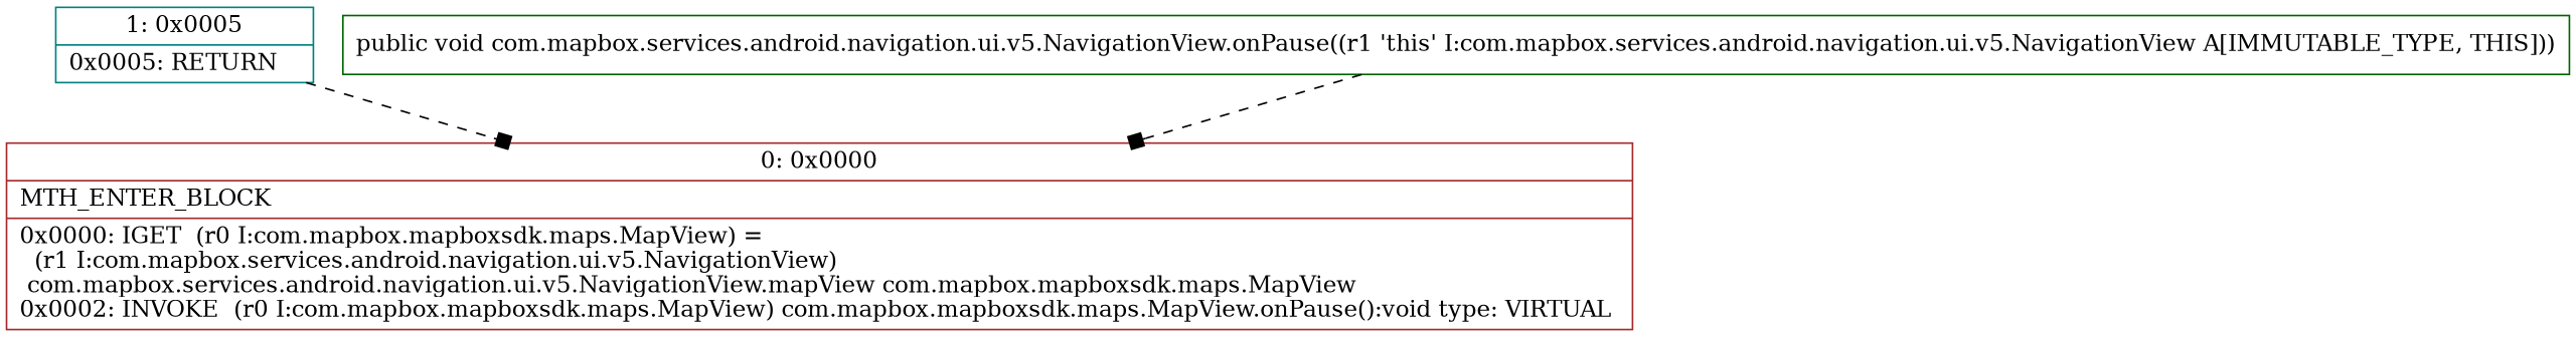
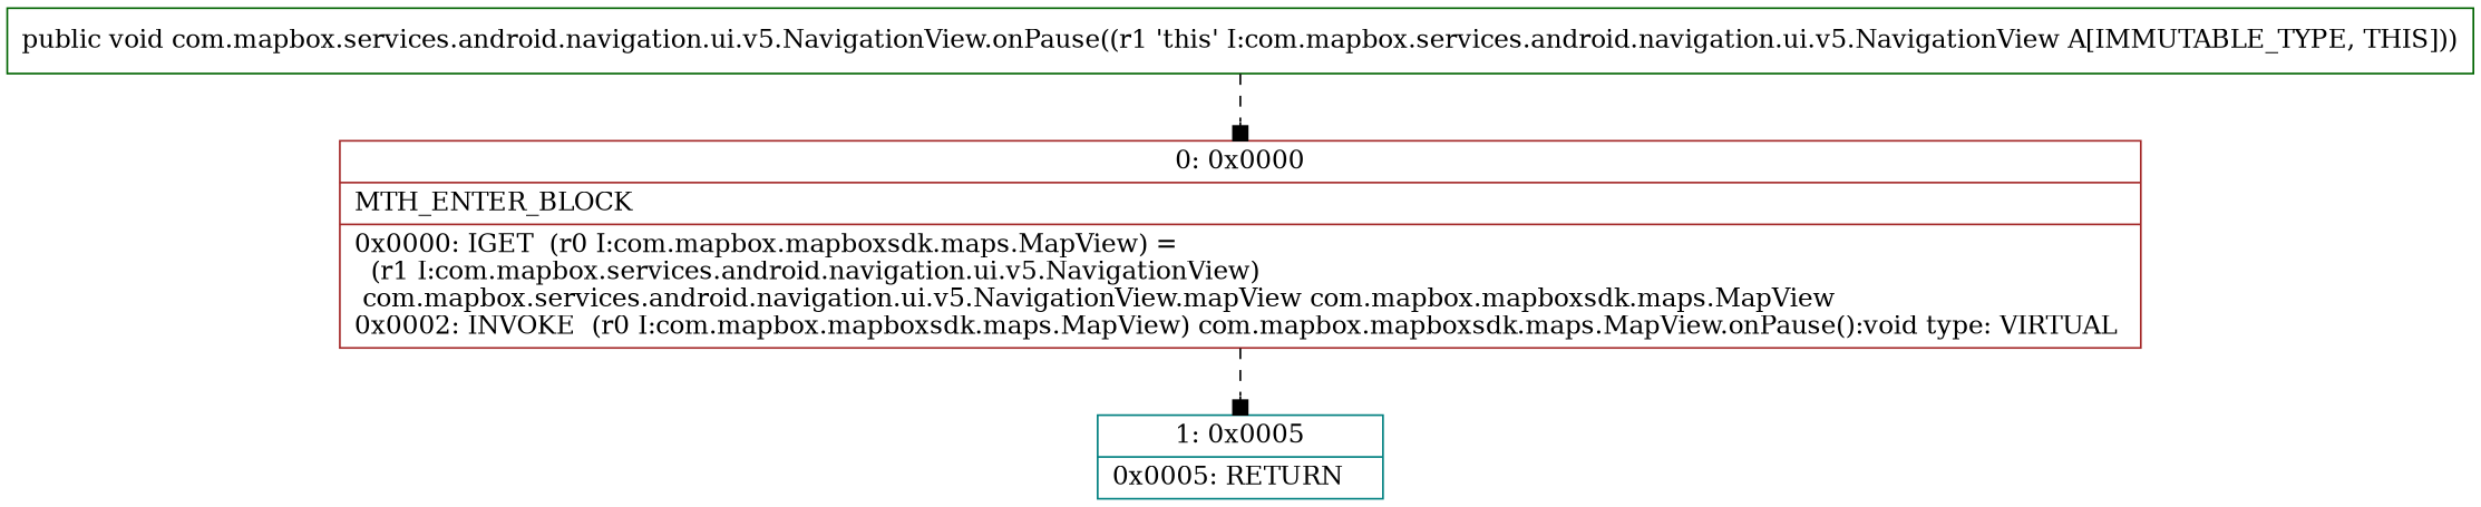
  digraph {
    node [shape=record]
    edge [style=dashed arrowhead=box]
    n1 [label="{0\:\ 0x0000|MTH_ENTER_BLOCK\l|0x0000: IGET  (r0 I:com.mapbox.mapboxsdk.maps.MapView) = \l  (r1 I:com.mapbox.services.android.navigation.ui.v5.NavigationView)\l com.mapbox.services.android.navigation.ui.v5.NavigationView.mapView com.mapbox.mapboxsdk.maps.MapView \l0x0002: INVOKE  (r0 I:com.mapbox.mapboxsdk.maps.MapView) com.mapbox.mapboxsdk.maps.MapView.onPause():void type: VIRTUAL \l}" color=brown]
    n2 [label="{1\:\ 0x0005|0x0005: RETURN   \l}" color=teal]
    n3 [label="{public void com.mapbox.services.android.navigation.ui.v5.NavigationView.onPause((r1 'this' I:com.mapbox.services.android.navigation.ui.v5.NavigationView A[IMMUTABLE_TYPE, THIS])) }" color=darkgreen]
-   n2 -> n1
+   n1 -> n2
    n3 -> n1
  }
